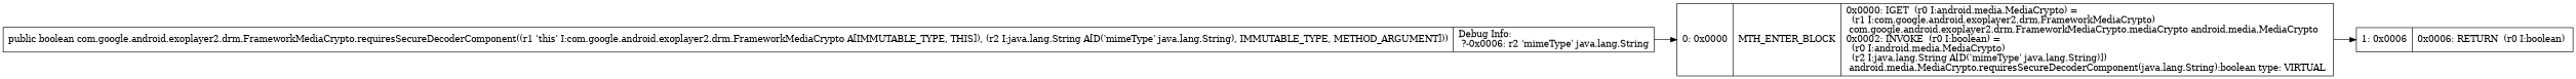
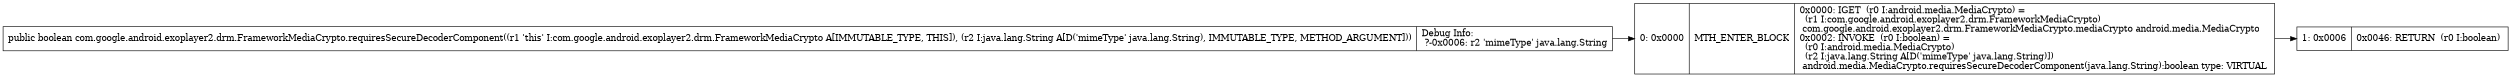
  digraph {
    rankdir=LR
    node [shape=record]
    n1 [label="{0\:\ 0x0000|MTH_ENTER_BLOCK\l|0x0000: IGET  (r0 I:android.media.MediaCrypto) = \l  (r1 I:com.google.android.exoplayer2.drm.FrameworkMediaCrypto)\l com.google.android.exoplayer2.drm.FrameworkMediaCrypto.mediaCrypto android.media.MediaCrypto \l0x0002: INVOKE  (r0 I:boolean) = \l  (r0 I:android.media.MediaCrypto)\l  (r2 I:java.lang.String A[D('mimeType' java.lang.String)])\l android.media.MediaCrypto.requiresSecureDecoderComponent(java.lang.String):boolean type: VIRTUAL \l}"]
-   n2 [label="{1\:\ 0x0006|0x0006: RETURN  (r0 I:boolean) \l}"]
+   n2 [label="{1\:\ 0x0006|0x0046: RETURN  (r0 I:boolean) \l}"]
    n3 [label="{public boolean com.google.android.exoplayer2.drm.FrameworkMediaCrypto.requiresSecureDecoderComponent((r1 'this' I:com.google.android.exoplayer2.drm.FrameworkMediaCrypto A[IMMUTABLE_TYPE, THIS]), (r2 I:java.lang.String A[D('mimeType' java.lang.String), IMMUTABLE_TYPE, METHOD_ARGUMENT]))  | Debug Info:\l  ?\-0x0006: r2 'mimeType' java.lang.String\l}"]
    n1 -> n2
    n3 -> n1
  }
